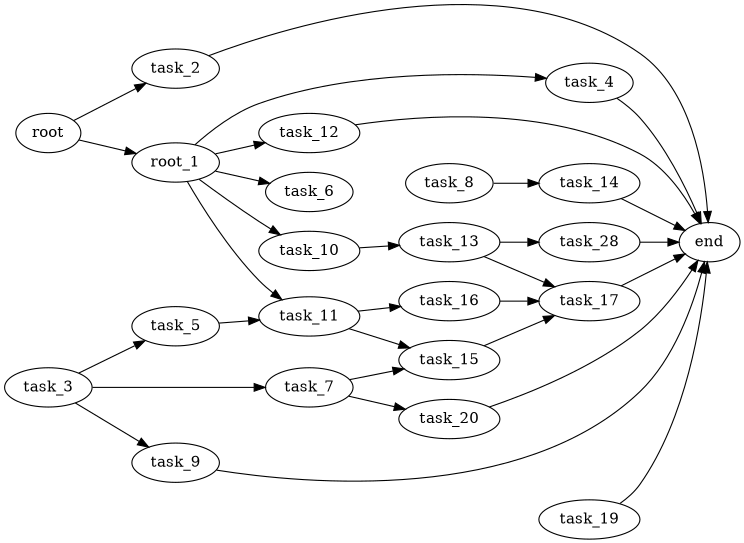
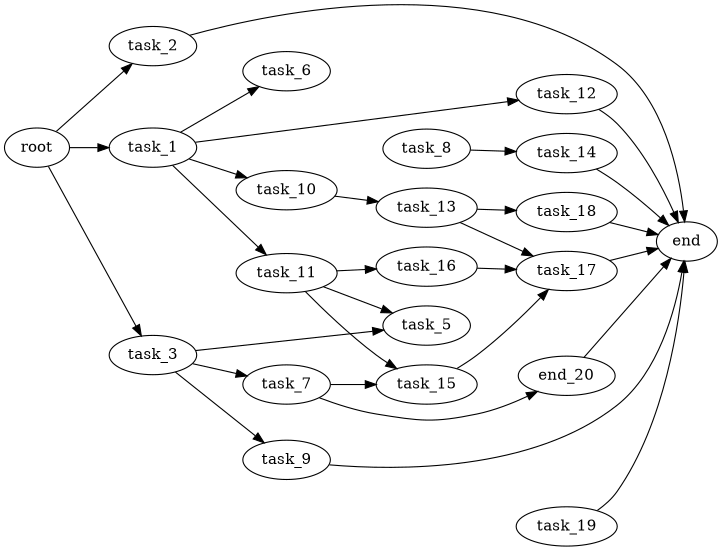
  digraph {
    rankdir=LR
    root
-   task_1 [label=root_1]
+   task_1
    task_2
    task_3
-   task_4
    task_6
    task_10
    task_12
    task_11
    end
    task_5
    task_7
    task_9
    task_8
    task_14
    task_13
    task_15
-   task_20
+   task_20 [label=end_20]
    task_16
    task_17
-   task_18 [label=task_28]
+   task_18
    task_19
    root -> task_1
    root -> task_2
-   task_1 -> task_4
+   root -> task_3
    task_1 -> task_6
    task_1 -> task_10
    task_1 -> task_12
    task_1 -> task_11
    task_2 -> end
    task_3 -> task_5
    task_3 -> task_7
    task_3 -> task_9
-   task_4 -> end
    task_10 -> task_13
    task_12 -> end
    task_11 -> task_15
    task_11 -> task_16
-   task_5 -> task_11
+   task_11 -> task_5
    task_7 -> task_15
    task_7 -> task_20
    task_9 -> end
    task_8 -> task_14
    task_14 -> end
    task_13 -> task_17
    task_13 -> task_18
    task_15 -> task_17
    task_20 -> end
    task_16 -> task_17
    task_17 -> end
    task_18 -> end
    task_19 -> end
  }
